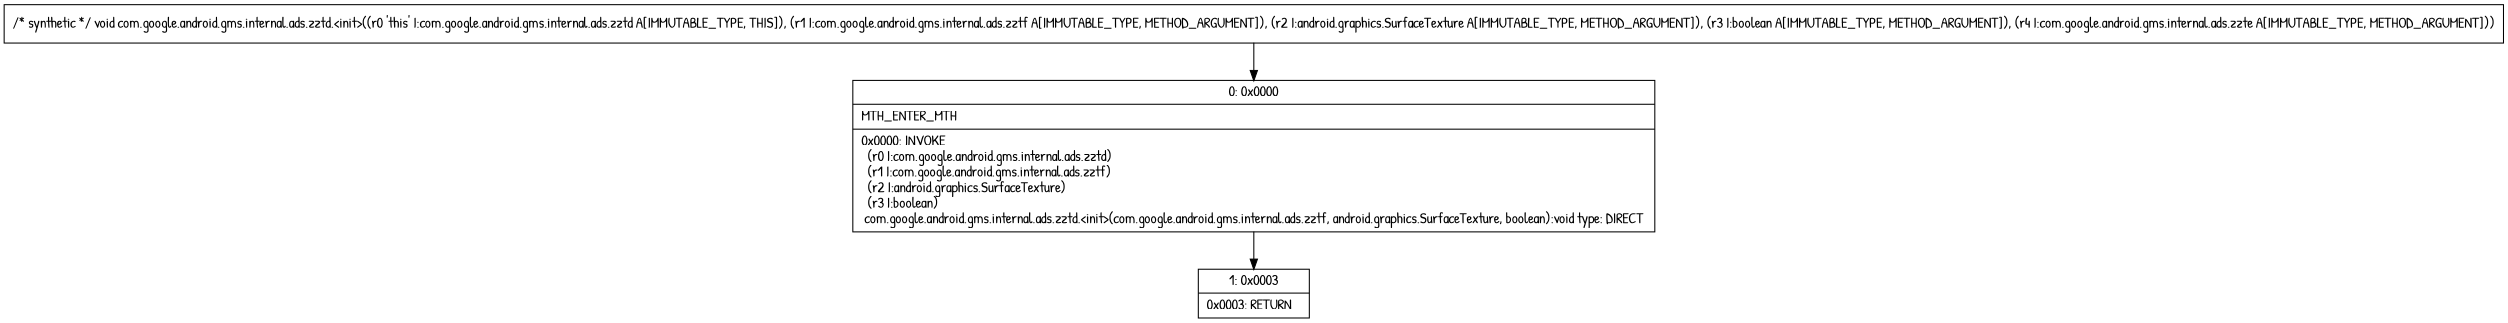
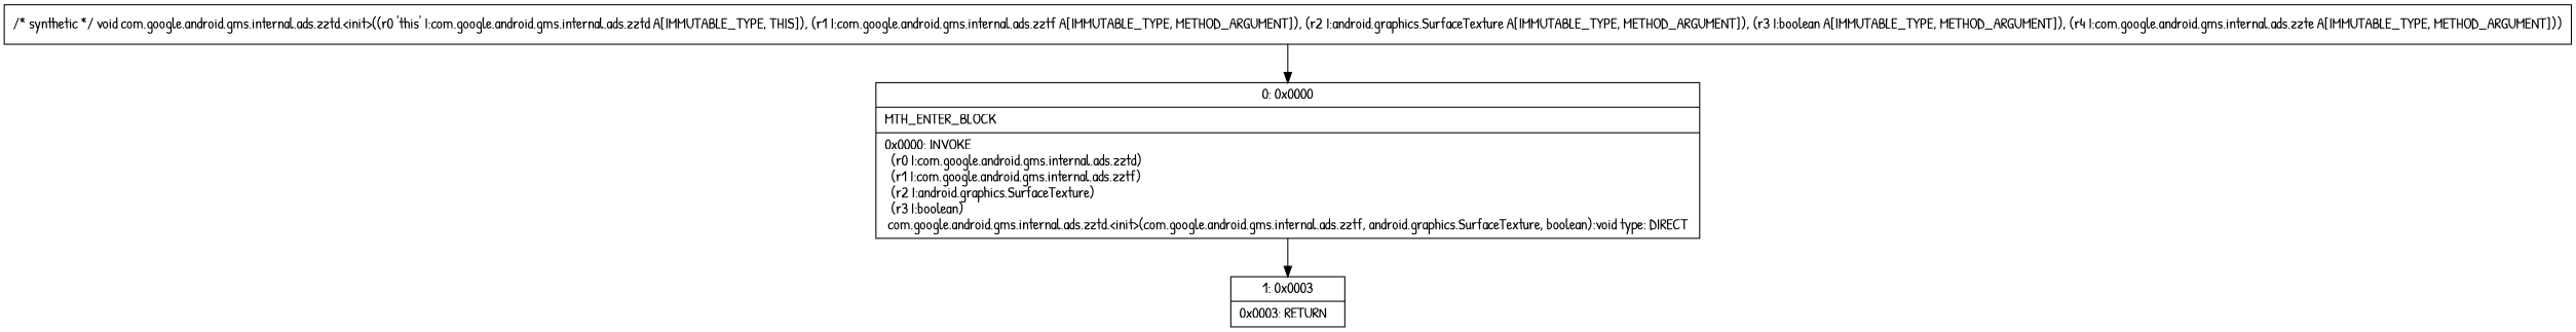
  digraph {
    fontname="Patrick Hand"
    node [shape=record fontname="Patrick Hand"]
    edge [fontname="Patrick Hand"]
-   n1 [label="{0\:\ 0x0000|MTH_ENTER_MTH\l|0x0000: INVOKE  \l  (r0 I:com.google.android.gms.internal.ads.zztd)\l  (r1 I:com.google.android.gms.internal.ads.zztf)\l  (r2 I:android.graphics.SurfaceTexture)\l  (r3 I:boolean)\l com.google.android.gms.internal.ads.zztd.\<init\>(com.google.android.gms.internal.ads.zztf, android.graphics.SurfaceTexture, boolean):void type: DIRECT \l}"]
+   n1 [label="{0\:\ 0x0000|MTH_ENTER_BLOCK\l|0x0000: INVOKE  \l  (r0 I:com.google.android.gms.internal.ads.zztd)\l  (r1 I:com.google.android.gms.internal.ads.zztf)\l  (r2 I:android.graphics.SurfaceTexture)\l  (r3 I:boolean)\l com.google.android.gms.internal.ads.zztd.\<init\>(com.google.android.gms.internal.ads.zztf, android.graphics.SurfaceTexture, boolean):void type: DIRECT \l}"]
    n2 [label="{1\:\ 0x0003|0x0003: RETURN   \l}"]
    n3 [label="{\/* synthetic *\/ void com.google.android.gms.internal.ads.zztd.\<init\>((r0 'this' I:com.google.android.gms.internal.ads.zztd A[IMMUTABLE_TYPE, THIS]), (r1 I:com.google.android.gms.internal.ads.zztf A[IMMUTABLE_TYPE, METHOD_ARGUMENT]), (r2 I:android.graphics.SurfaceTexture A[IMMUTABLE_TYPE, METHOD_ARGUMENT]), (r3 I:boolean A[IMMUTABLE_TYPE, METHOD_ARGUMENT]), (r4 I:com.google.android.gms.internal.ads.zzte A[IMMUTABLE_TYPE, METHOD_ARGUMENT])) }"]
    n1 -> n2
    n3 -> n1
  }
